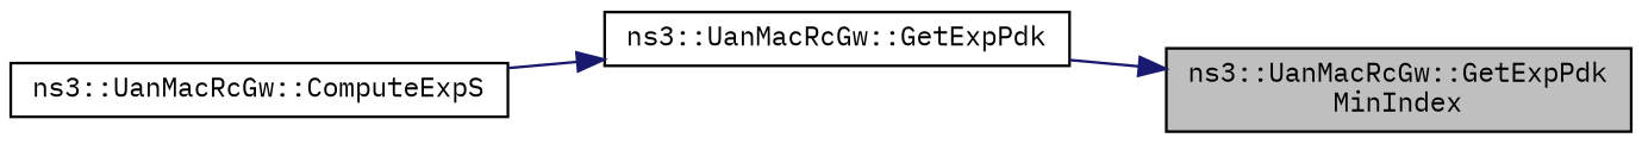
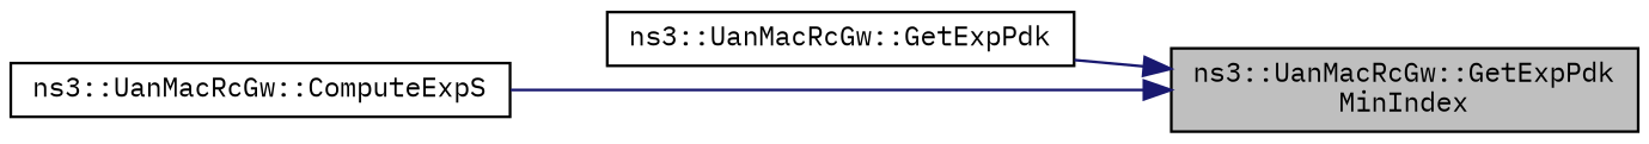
  digraph {
    fontname="IBM Plex Mono"
    rankdir=RL
    node [color=black fillcolor=white fontname="IBM Plex Mono" fontsize=10 shape=record style=filled]
    edge [color=midnightblue dir=back fontname="IBM Plex Mono" fontsize=10 labelfontname=Helvetica labelfontsize=10 style=solid]
    n1 [fillcolor=grey75 fontcolor=black height=0.2 label="ns3::UanMacRcGw::GetExpPdk\lMinIndex" width=0.4]
    n2 [height=0.2 label="ns3::UanMacRcGw::GetExpPdk" width=0.4]
    n3 [height=0.2 label="ns3::UanMacRcGw::ComputeExpS" width=0.4]
    n1 -> n2
-   n2 -> n3
+   n1 -> n3
  }
